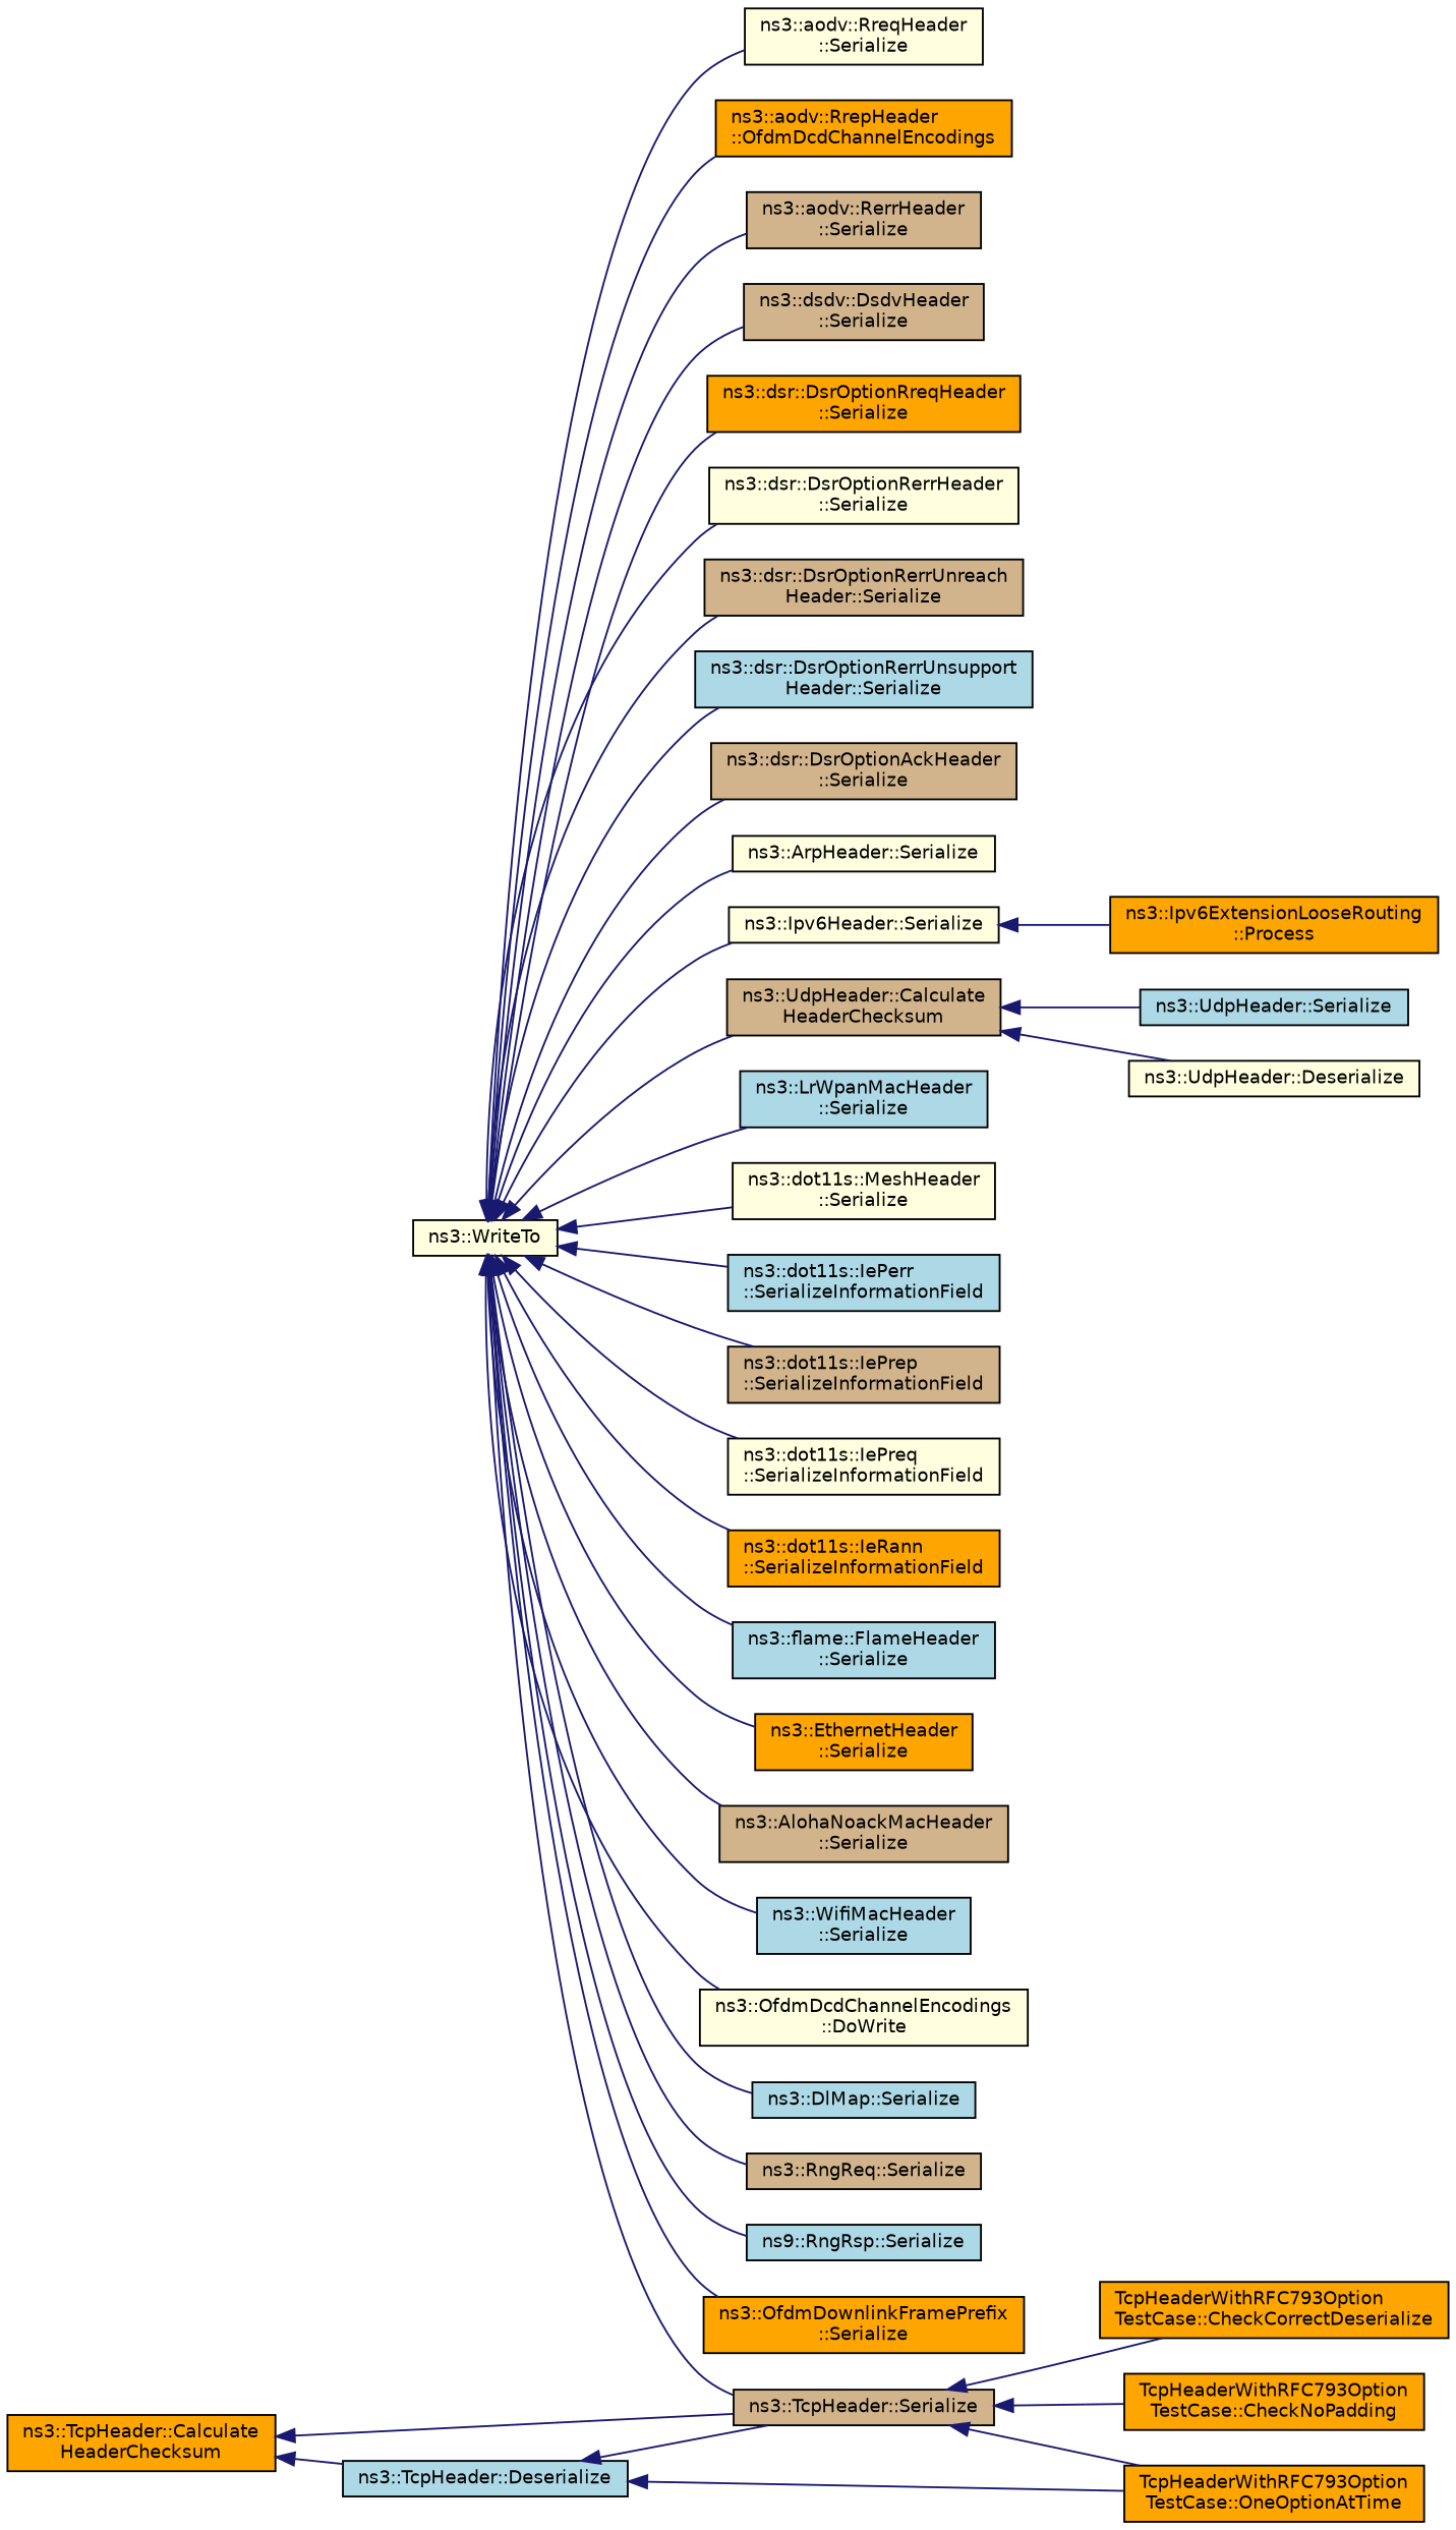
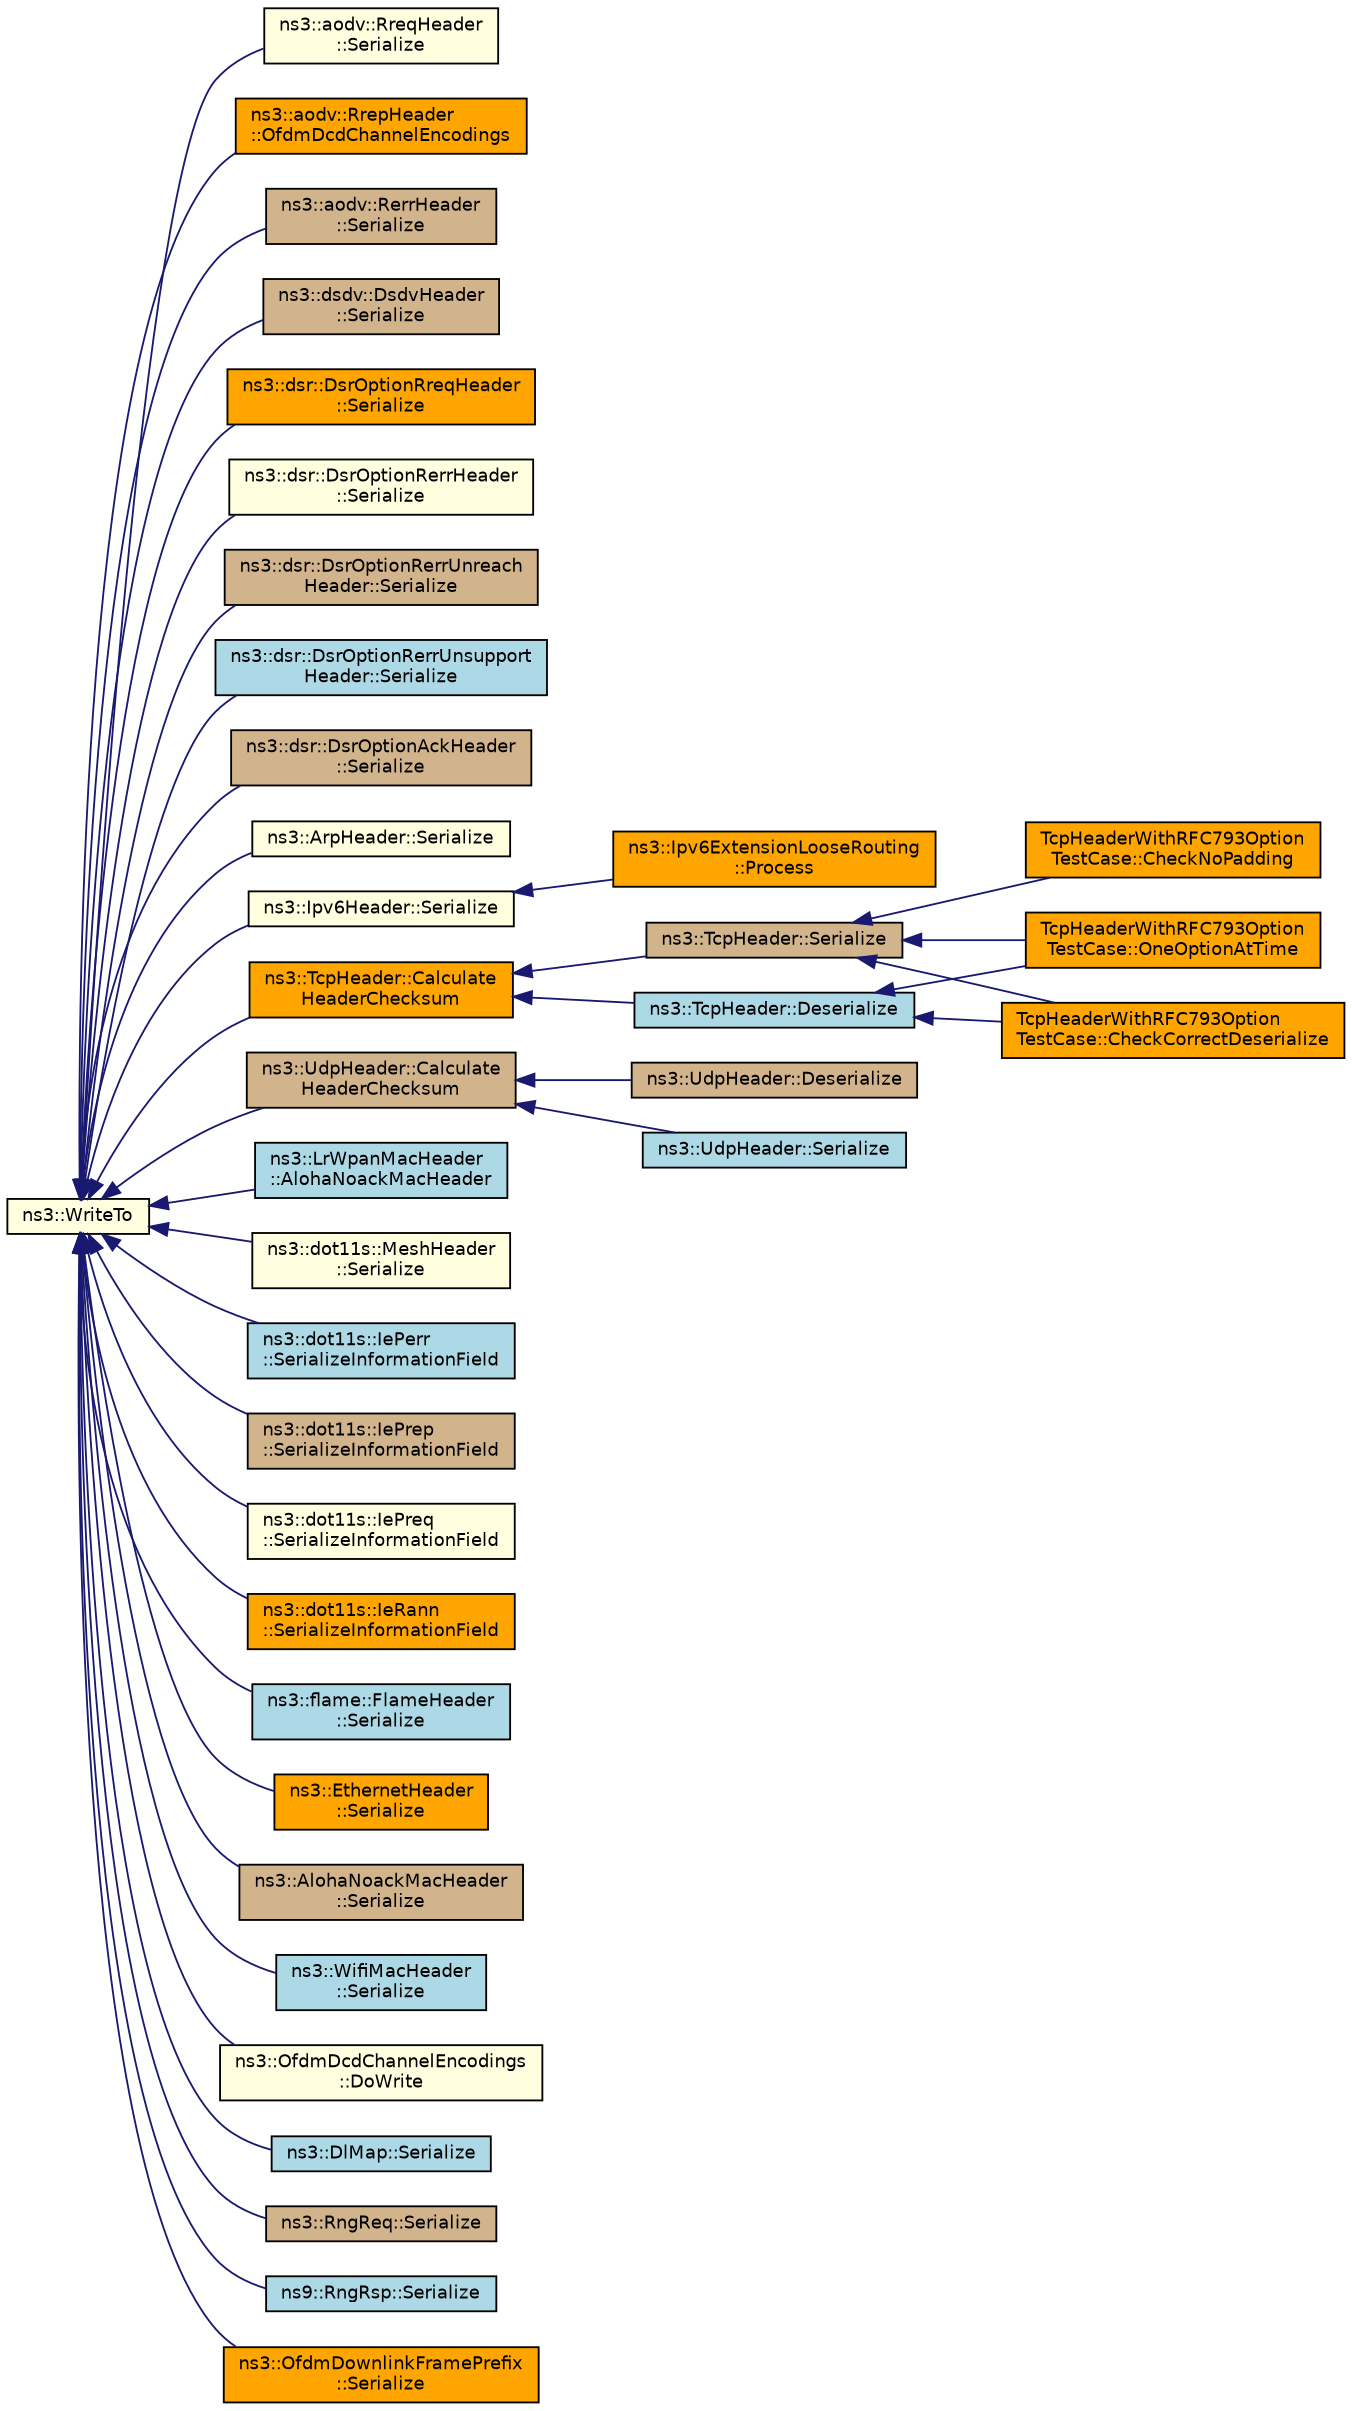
  digraph {
    rankdir=LR
    node [color=black fillcolor=orange fontname=Helvetica fontsize=10 shape=record style=filled]
    edge [color=midnightblue dir=back fontname=Helvetica fontsize=10 labelfontname=Helvetica labelfontsize=10 style=solid]
    n1 [fillcolor=lightyellow fontcolor=black height=0.2 label="ns3::WriteTo" width=0.4]
    n2 [fillcolor=lightyellow height=0.2 label="ns3::aodv::RreqHeader\l::Serialize" width=0.4]
    n3 [height=0.2 label="ns3::aodv::RrepHeader\l::OfdmDcdChannelEncodings" width=0.4]
    n4 [fillcolor=tan height=0.2 label="ns3::aodv::RerrHeader\l::Serialize" width=0.4]
    n5 [fillcolor=tan height=0.2 label="ns3::dsdv::DsdvHeader\l::Serialize" width=0.4]
    n6 [height=0.2 label="ns3::dsr::DsrOptionRreqHeader\l::Serialize" width=0.4]
    n7 [fillcolor=lightyellow height=0.2 label="ns3::dsr::DsrOptionRerrHeader\l::Serialize" width=0.4]
    n8 [fillcolor=tan height=0.2 label="ns3::dsr::DsrOptionRerrUnreach\lHeader::Serialize" width=0.4]
    n9 [fillcolor=lightblue height=0.2 label="ns3::dsr::DsrOptionRerrUnsupport\lHeader::Serialize" width=0.4]
    n10 [fillcolor=tan height=0.2 label="ns3::dsr::DsrOptionAckHeader\l::Serialize" width=0.4]
    n11 [fillcolor=lightyellow height=0.2 label="ns3::ArpHeader::Serialize" width=0.4]
    n12 [fillcolor=lightyellow height=0.2 label="ns3::Ipv6Header::Serialize" width=0.4]
    n13 [height=0.2 label="ns3::TcpHeader::Calculate\lHeaderChecksum" width=0.4]
    n14 [fillcolor=tan height=0.2 label="ns3::UdpHeader::Calculate\lHeaderChecksum" width=0.4]
-   n15 [fillcolor=lightblue height=0.2 label="ns3::LrWpanMacHeader\l::Serialize" width=0.4]
+   n15 [fillcolor=lightblue height=0.2 label="ns3::LrWpanMacHeader\l::AlohaNoackMacHeader" width=0.4]
    n16 [fillcolor=lightyellow height=0.2 label="ns3::dot11s::MeshHeader\l::Serialize" width=0.4]
    n17 [fillcolor=lightblue height=0.2 label="ns3::dot11s::IePerr\l::SerializeInformationField" width=0.4]
    n18 [fillcolor=tan height=0.2 label="ns3::dot11s::IePrep\l::SerializeInformationField" width=0.4]
    n19 [fillcolor=lightyellow height=0.2 label="ns3::dot11s::IePreq\l::SerializeInformationField" width=0.4]
    n20 [height=0.2 label="ns3::dot11s::IeRann\l::SerializeInformationField" width=0.4]
    n21 [fillcolor=lightblue height=0.2 label="ns3::flame::FlameHeader\l::Serialize" width=0.4]
    n22 [height=0.2 label="ns3::EthernetHeader\l::Serialize" width=0.4]
    n23 [fillcolor=tan height=0.2 label="ns3::AlohaNoackMacHeader\l::Serialize" width=0.4]
    n24 [fillcolor=lightblue height=0.2 label="ns3::WifiMacHeader\l::Serialize" width=0.4]
    n25 [fillcolor=lightyellow height=0.2 label="ns3::OfdmDcdChannelEncodings\l::DoWrite" width=0.4]
    n26 [fillcolor=lightblue height=0.2 label="ns3::DlMap::Serialize" width=0.4]
    n27 [fillcolor=tan height=0.2 label="ns3::RngReq::Serialize" width=0.4]
    n28 [fillcolor=lightblue height=0.2 label="ns9::RngRsp::Serialize" width=0.4]
    n29 [height=0.2 label="ns3::OfdmDownlinkFramePrefix\l::Serialize" width=0.4]
    n30 [height=0.2 label="ns3::Ipv6ExtensionLooseRouting\l::Process" width=0.4]
    n31 [fillcolor=tan height=0.2 label="ns3::TcpHeader::Serialize" width=0.4]
    n32 [fillcolor=lightblue height=0.2 label="ns3::TcpHeader::Deserialize" width=0.4]
    n33 [fillcolor=lightblue height=0.2 label="ns3::UdpHeader::Serialize" width=0.4]
-   n34 [fillcolor=lightyellow height=0.2 label="ns3::UdpHeader::Deserialize" width=0.4]
+   n34 [fillcolor=tan height=0.2 label="ns3::UdpHeader::Deserialize" width=0.4]
    n35 [height=0.2 label="TcpHeaderWithRFC793Option\lTestCase::CheckCorrectDeserialize" width=0.4]
    n36 [height=0.2 label="TcpHeaderWithRFC793Option\lTestCase::CheckNoPadding" width=0.4]
    n37 [height=0.2 label="TcpHeaderWithRFC793Option\lTestCase::OneOptionAtTime" width=0.4]
    n1 -> n2
    n1 -> n3
    n1 -> n4
    n1 -> n5
    n1 -> n6
    n1 -> n7
    n1 -> n8
    n1 -> n9
    n1 -> n10
    n1 -> n11
    n1 -> n12
-   n1 -> n31
+   n1 -> n13
    n1 -> n14
    n1 -> n15
    n1 -> n16
    n1 -> n17
    n1 -> n18
    n1 -> n19
    n1 -> n20
    n1 -> n21
    n1 -> n22
    n1 -> n23
    n1 -> n24
    n1 -> n25
    n1 -> n26
    n1 -> n27
    n1 -> n28
    n1 -> n29
    n12 -> n30
    n13 -> n31
    n13 -> n32
    n14 -> n33
    n14 -> n34
    n31 -> n35
    n31 -> n36
    n31 -> n37
-   n32 -> n31
+   n32 -> n35
    n32 -> n37
  }
